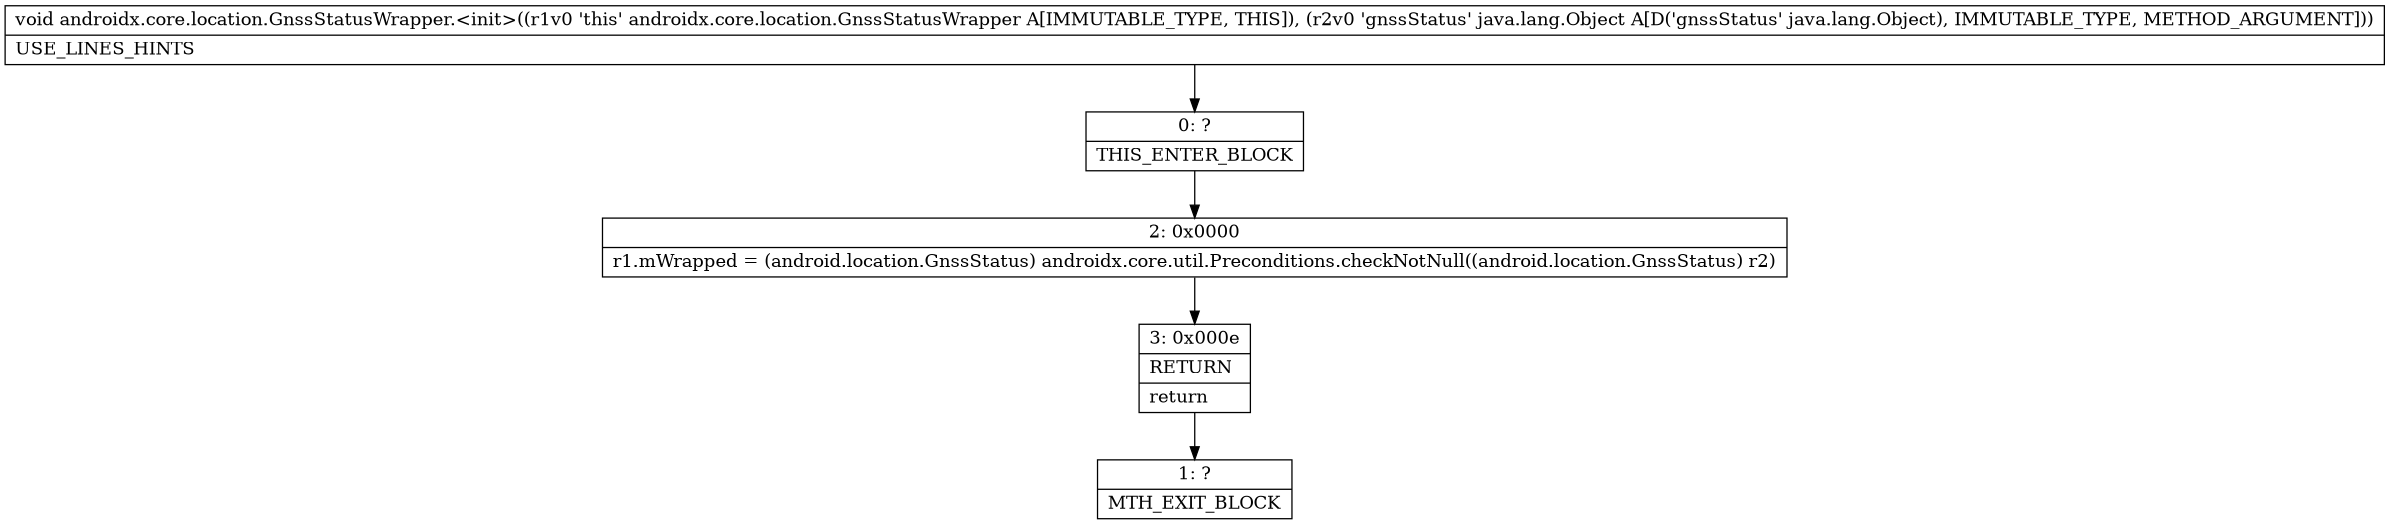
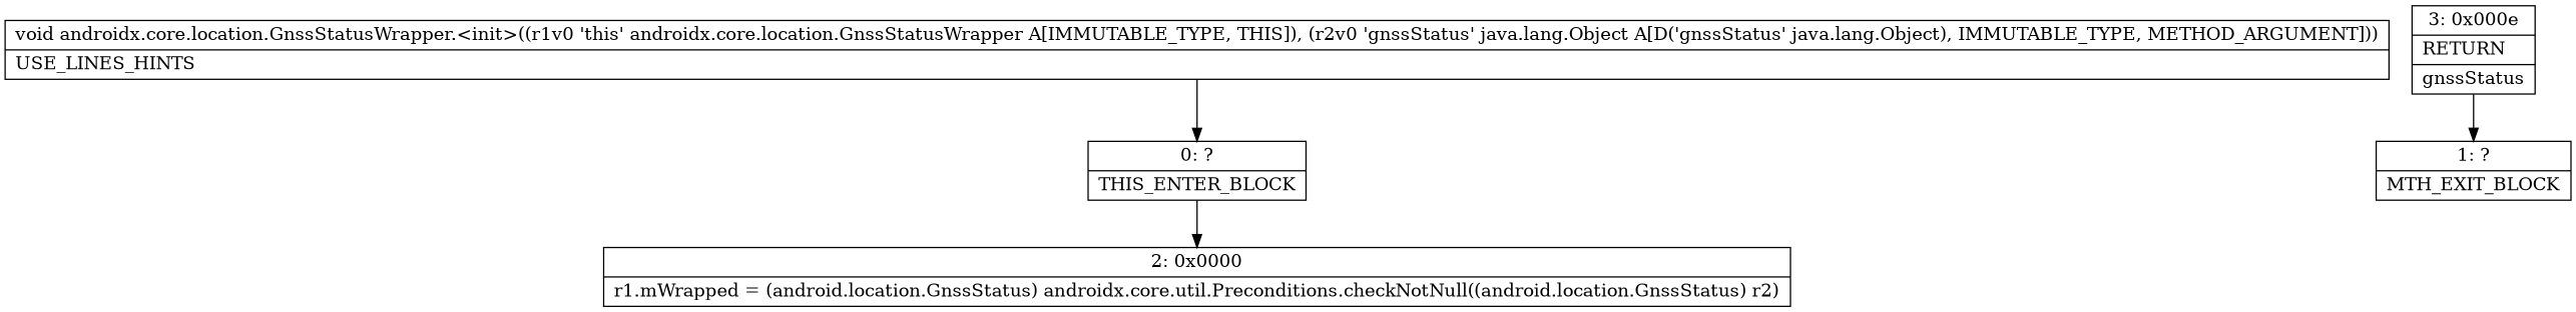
  digraph {
    node [shape=record]
    n1 [label="{0\:\ ?|THIS_ENTER_BLOCK\l}"]
    n2 [label="{2\:\ 0x0000|r1.mWrapped = (android.location.GnssStatus) androidx.core.util.Preconditions.checkNotNull((android.location.GnssStatus) r2)\l}"]
-   n3 [label="{3\:\ 0x000e|RETURN\l|return\l}"]
+   n3 [label="{3\:\ 0x000e|RETURN\l|gnssStatus\l}"]
    n4 [label="{1\:\ ?|MTH_EXIT_BLOCK\l}"]
    n5 [label="{void androidx.core.location.GnssStatusWrapper.\<init\>((r1v0 'this' androidx.core.location.GnssStatusWrapper A[IMMUTABLE_TYPE, THIS]), (r2v0 'gnssStatus' java.lang.Object A[D('gnssStatus' java.lang.Object), IMMUTABLE_TYPE, METHOD_ARGUMENT]))  | USE_LINES_HINTS\l}"]
    n1 -> n2
-   n2 -> n3
    n3 -> n4
    n5 -> n1
  }
